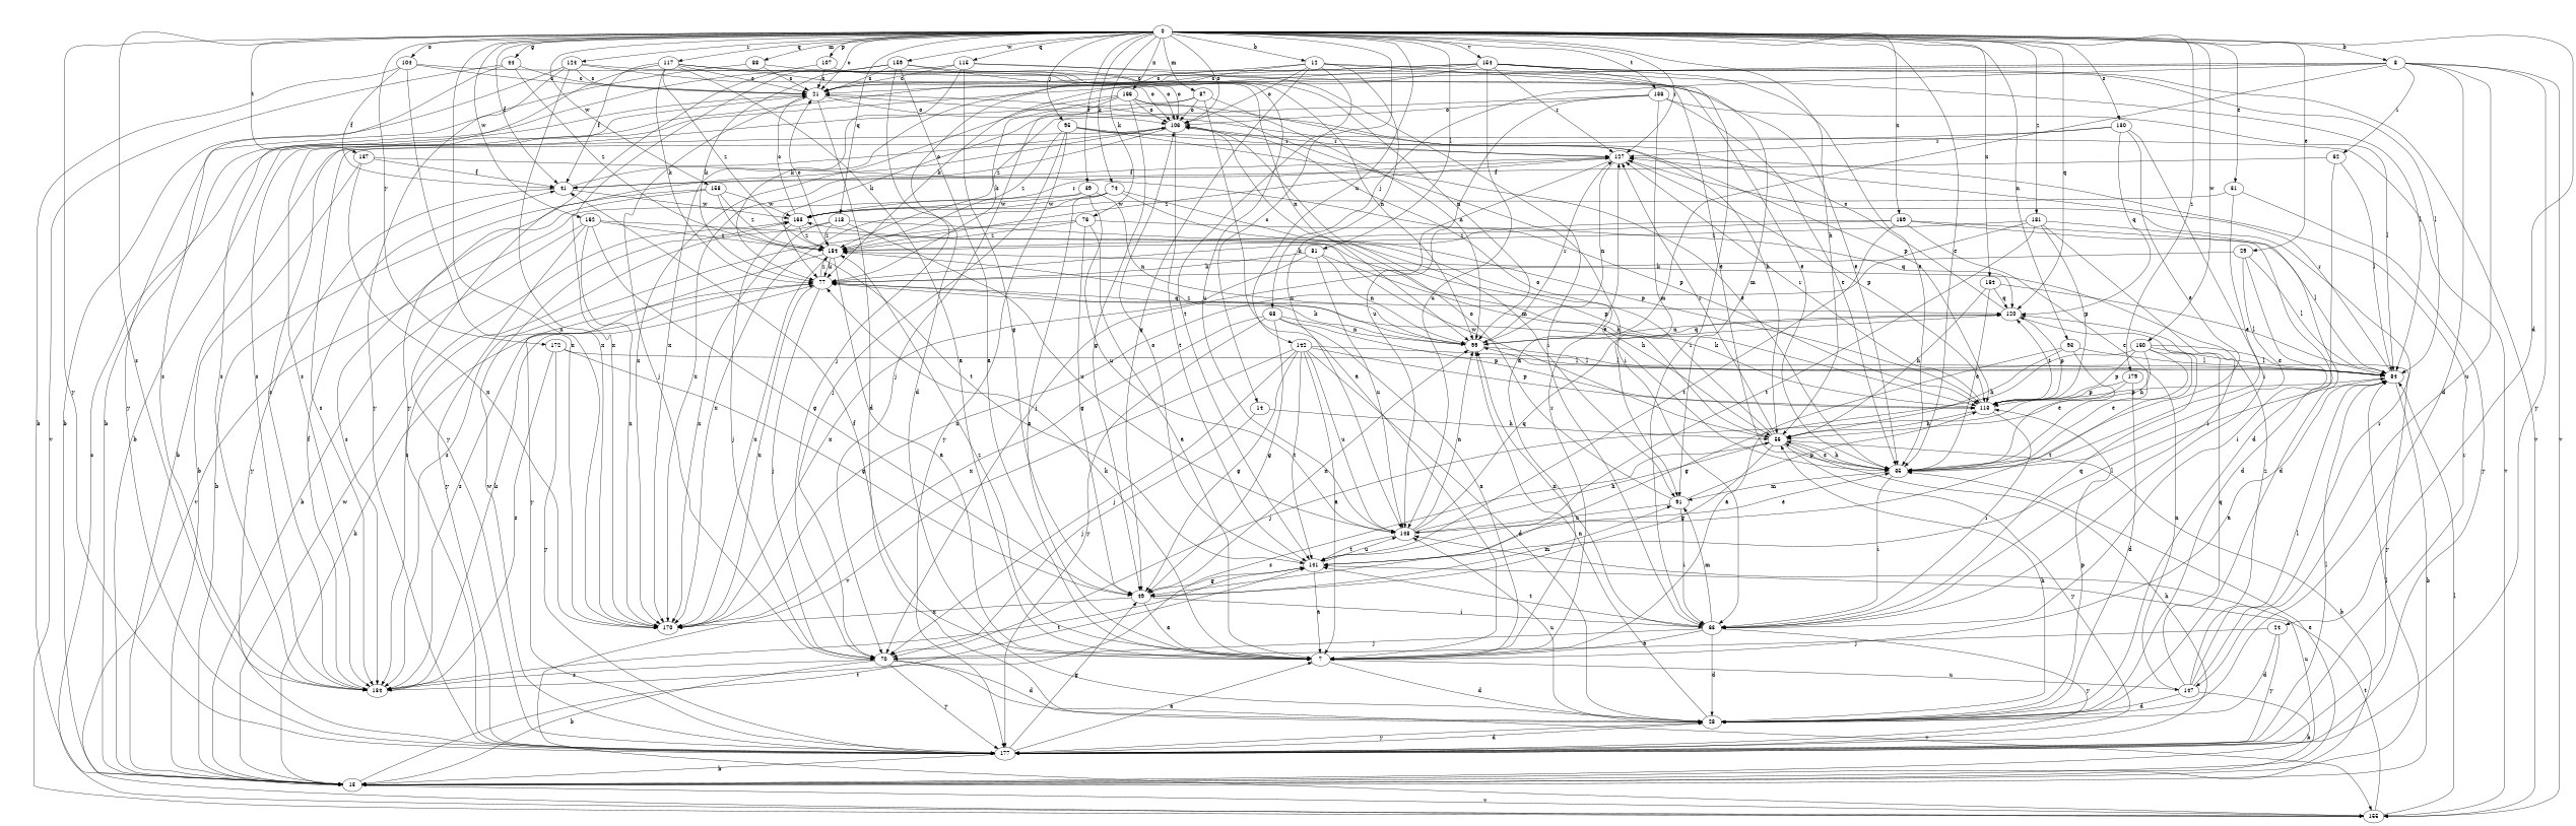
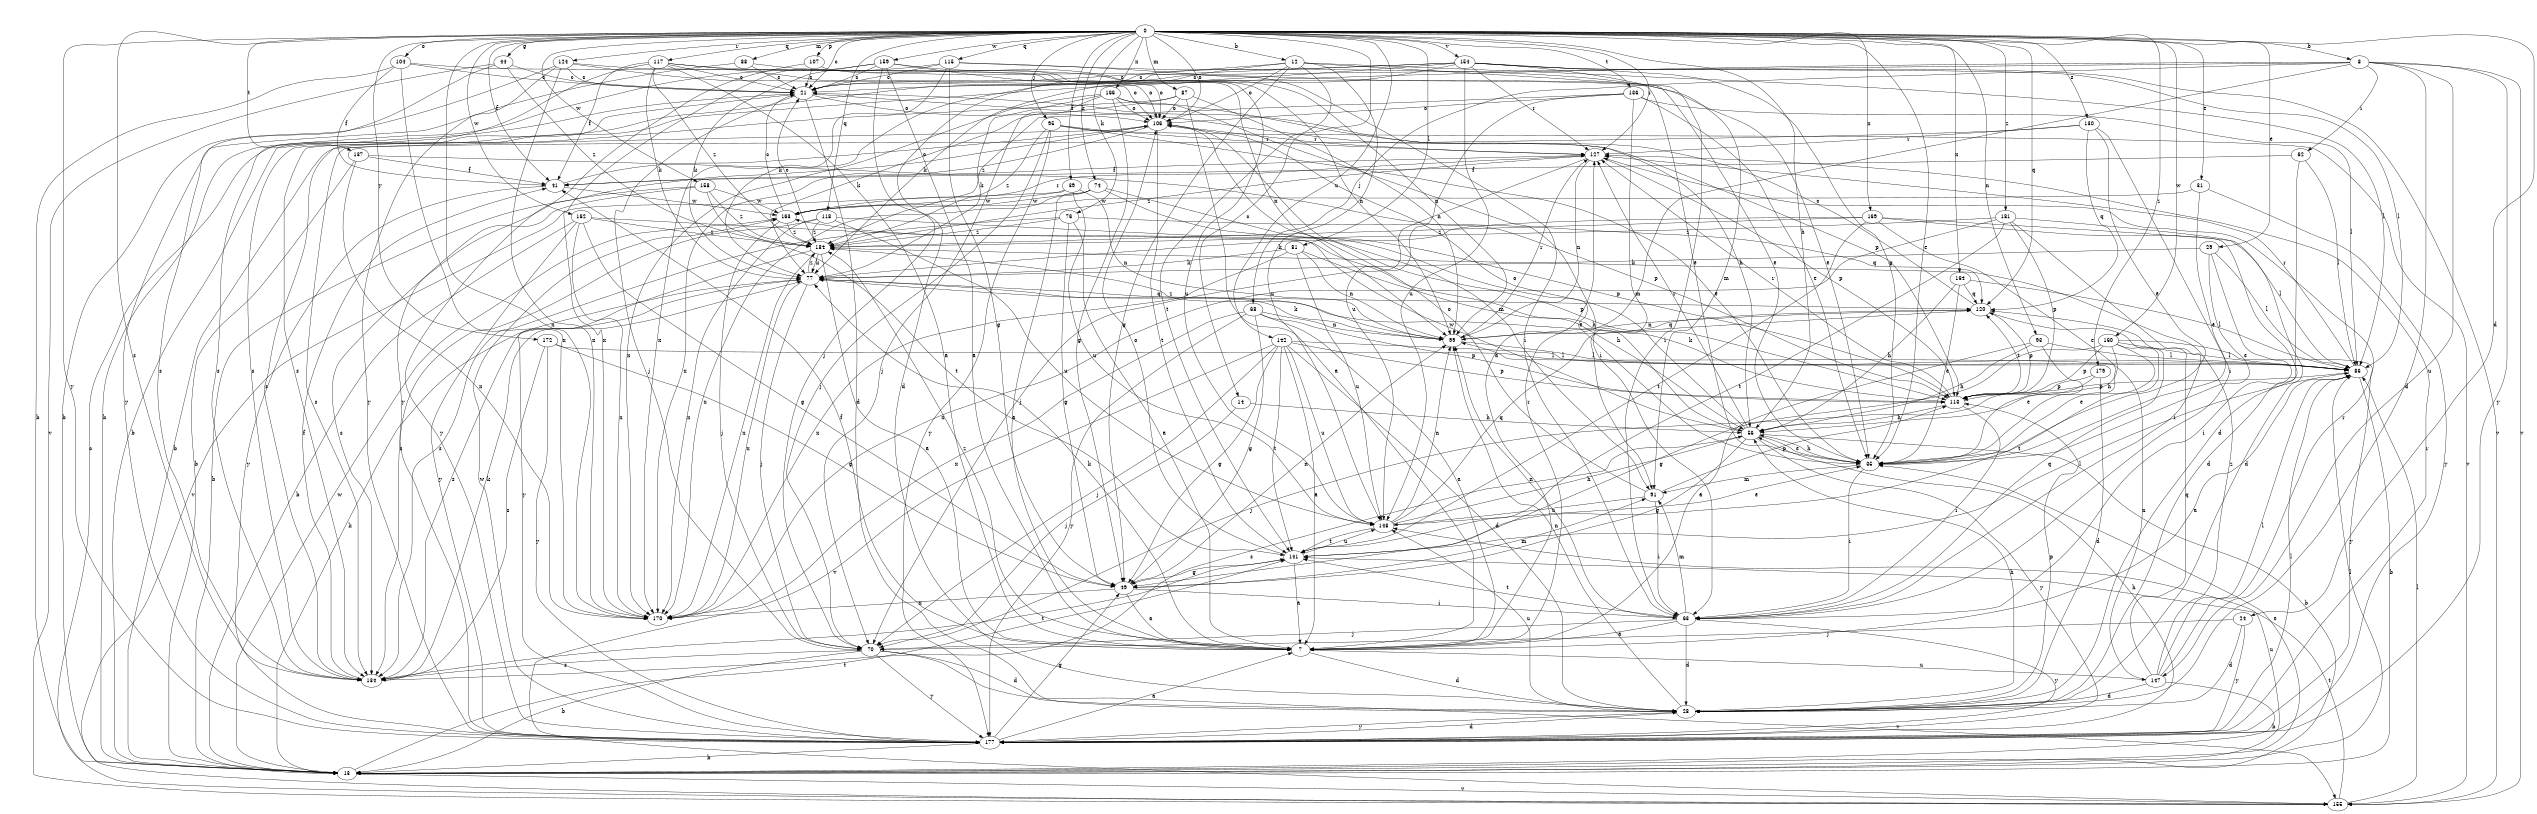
  strict digraph {
    0
    8
    12
    n4 [label=14]
    21
    24
    29
    31
    35
    39
    41
    44
    56
    n14 [label=95]
    74
    76
    81
    87
    88
    93
    104
    106
    107
    115
    117
    118
    120
    124
    127
    130
    134
    136
    137
    142
    154
    158
    159
    160
    162
    164
    166
    169
    170
    172
    177
    179
    181
    7
    28
    147
    62
    68
    155
    49
    63
    70
-   84
+   84 [label=86]
    141
    148
    13
    113
    77
    163
    91
    99
    184
    0 -> 8 [label=b]
    0 -> 12 [label=b]
    0 -> n4 [label=c]
    0 -> 21 [label=c]
    0 -> 24 [label=d]
    0 -> 29 [label=e]
    0 -> 31 [label=e]
    0 -> 35 [label=e]
    0 -> 39 [label=f]
    0 -> 41 [label=f]
    0 -> 44 [label=g]
    0 -> 56 [label=h]
    0 -> n14 [label=j]
    0 -> 74 [label=k]
    0 -> 76 [label=k]
    0 -> 81 [label=l]
    0 -> 87 [label=m]
    0 -> 88 [label=m]
    0 -> 93 [label=n]
    0 -> 104 [label=o]
    0 -> 106 [label=o]
    0 -> 107 [label=p]
    0 -> 115 [label=q]
    0 -> 117 [label=q]
    0 -> 118 [label=q]
    0 -> 120 [label=q]
    0 -> 124 [label=r]
    0 -> 127 [label=r]
    0 -> 130 [label=s]
    0 -> 134 [label=s]
    0 -> 136 [label=t]
    0 -> 137 [label=t]
    0 -> 142 [label=u]
    0 -> 154 [label=v]
    0 -> 158 [label=w]
    0 -> 159 [label=w]
    0 -> 160 [label=w]
    0 -> 162 [label=w]
    0 -> 164 [label=x]
    0 -> 166 [label=x]
    0 -> 169 [label=x]
    0 -> 170 [label=x]
    0 -> 172 [label=y]
    0 -> 177 [label=y]
    0 -> 179 [label=z]
    0 -> 181 [label=z]
    8 -> 21 [label=c]
    8 -> 134 [label=s]
    8 -> 177 [label=y]
    8 -> 7 [label=a]
    8 -> 28 [label=d]
    8 -> 147 [label=u]
    8 -> 62 [label=i]
    8 -> 68 [label=j]
    8 -> 155 [label=v]
    12 -> 21 [label=c]
    12 -> 106 [label=o]
    12 -> 49 [label=g]
    12 -> 63 [label=i]
    12 -> 70 [label=j]
    12 -> 84 [label=l]
    12 -> 141 [label=t]
    12 -> 148 [label=u]
    n4 -> 56 [label=h]
    n4 -> 70 [label=j]
    21 -> 106 [label=o]
    21 -> 28 [label=d]
    21 -> 70 [label=j]
    21 -> 13 [label=b]
    21 -> 113 [label=p]
    24 -> 177 [label=y]
    24 -> 28 [label=d]
    24 -> 70 [label=j]
    29 -> 35 [label=e]
    29 -> 63 [label=i]
    29 -> 84 [label=l]
    29 -> 77 [label=k]
    31 -> 35 [label=e]
    31 -> 177 [label=y]
    31 -> 163 [label=w]
    35 -> 56 [label=h]
    35 -> 63 [label=i]
    35 -> 91 [label=m]
    39 -> 155 [label=v]
    39 -> 148 [label=u]
    39 -> 163 [label=w]
    39 -> 99 [label=n]
    41 -> 106 [label=o]
    41 -> 177 [label=y]
    41 -> 163 [label=w]
    44 -> 21 [label=c]
    44 -> 134 [label=s]
    44 -> 155 [label=v]
    44 -> 184 [label=z]
    56 -> 35 [label=e]
    56 -> 106 [label=o]
    56 -> 127 [label=r]
    56 -> 134 [label=s]
    56 -> 177 [label=y]
    56 -> 49 [label=g]
    56 -> 13 [label=b]
    56 -> 163 [label=w]
    n14 -> 35 [label=e]
    n14 -> 127 [label=r]
    n14 -> 177 [label=y]
    n14 -> 155 [label=v]
    n14 -> 70 [label=j]
    n14 -> 184 [label=z]
    74 -> 35 [label=e]
    74 -> 170 [label=x]
    74 -> 7 [label=a]
    74 -> 113 [label=p]
    74 -> 163 [label=w]
    76 -> 120 [label=q]
    76 -> 134 [label=s]
    76 -> 7 [label=a]
    76 -> 49 [label=g]
    76 -> 184 [label=z]
    81 -> 56 [label=h]
    81 -> 170 [label=x]
    81 -> 148 [label=u]
    81 -> 77 [label=k]
    81 -> 99 [label=n]
    87 -> 106 [label=o]
    87 -> 134 [label=s]
    87 -> 7 [label=a]
    87 -> 77 [label=k]
    87 -> 99 [label=n]
    88 -> 21 [label=c]
    88 -> 35 [label=e]
    88 -> 177 [label=y]
    93 -> 35 [label=e]
    93 -> 56 [label=h]
    93 -> 7 [label=a]
    93 -> 84 [label=l]
    104 -> 21 [label=c]
    104 -> 41 [label=f]
    104 -> 170 [label=x]
    104 -> 13 [label=b]
    104 -> 99 [label=n]
    106 -> 127 [label=r]
    106 -> 170 [label=x]
    106 -> 177 [label=y]
    106 -> 141 [label=t]
    106 -> 13 [label=b]
    106 -> 91 [label=m]
    107 -> 21 [label=c]
    107 -> 177 [label=y]
    107 -> 99 [label=n]
    115 -> 21 [label=c]
    115 -> 35 [label=e]
    115 -> 49 [label=g]
    115 -> 63 [label=i]
    115 -> 13 [label=b]
    115 -> 77 [label=k]
    117 -> 21 [label=c]
    117 -> 35 [label=e]
    117 -> 41 [label=f]
    117 -> 106 [label=o]
    117 -> 134 [label=s]
    117 -> 7 [label=a]
    117 -> 77 [label=k]
    117 -> 184 [label=z]
    118 -> 134 [label=s]
    118 -> 170 [label=x]
    118 -> 148 [label=u]
    118 -> 113 [label=p]
    118 -> 184 [label=z]
    120 -> 21 [label=c]
    120 -> 113 [label=p]
    120 -> 99 [label=n]
    124 -> 21 [label=c]
    124 -> 106 [label=o]
    124 -> 170 [label=x]
    124 -> 177 [label=y]
    124 -> 148 [label=u]
    124 -> 13 [label=b]
    127 -> 41 [label=f]
    127 -> 70 [label=j]
    127 -> 113 [label=p]
    127 -> 99 [label=n]
    127 -> 184 [label=z]
    130 -> 35 [label=e]
    130 -> 120 [label=q]
    130 -> 127 [label=r]
    130 -> 134 [label=s]
    130 -> 63 [label=i]
    134 -> 41 [label=f]
    134 -> 141 [label=t]
    134 -> 77 [label=k]
    136 -> 35 [label=e]
    136 -> 106 [label=o]
    136 -> 84 [label=l]
    136 -> 148 [label=u]
    136 -> 91 [label=m]
    136 -> 184 [label=z]
    137 -> 41 [label=f]
    137 -> 170 [label=x]
    137 -> 13 [label=b]
    137 -> 113 [label=p]
    142 -> 7 [label=a]
    142 -> 28 [label=d]
    142 -> 155 [label=v]
    142 -> 49 [label=g]
    142 -> 70 [label=j]
    142 -> 84 [label=l]
    142 -> 141 [label=t]
    142 -> 148 [label=u]
    142 -> 113 [label=p]
    154 -> 21 [label=c]
-   154 -> 35 [label=e]
+   154 -> 35 [label=g]
    154 -> 127 [label=r]
    154 -> 134 [label=s]
    154 -> 170 [label=x]
    154 -> 155 [label=v]
    154 -> 84 [label=l]
    154 -> 148 [label=u]
    154 -> 77 [label=k]
    154 -> 91 [label=m]
    158 -> 134 [label=s]
    158 -> 141 [label=t]
    158 -> 13 [label=b]
    158 -> 163 [label=w]
    158 -> 184 [label=z]
    159 -> 21 [label=c]
    159 -> 106 [label=o]
    159 -> 170 [label=x]
    159 -> 7 [label=a]
    159 -> 28 [label=d]
    159 -> 77 [label=k]
    159 -> 99 [label=n]
    160 -> 35 [label=e]
    160 -> 56 [label=h]
    160 -> 177 [label=y]
    160 -> 49 [label=g]
    160 -> 84 [label=l]
    160 -> 141 [label=t]
    160 -> 113 [label=p]
    162 -> 56 [label=h]
    162 -> 170 [label=x]
    162 -> 177 [label=y]
    162 -> 49 [label=g]
    162 -> 13 [label=b]
    162 -> 184 [label=z]
    164 -> 35 [label=e]
    164 -> 56 [label=h]
    164 -> 120 [label=q]
    164 -> 84 [label=l]
    166 -> 56 [label=h]
    166 -> 106 [label=o]
    166 -> 170 [label=x]
    166 -> 49 [label=g]
    166 -> 63 [label=i]
    166 -> 70 [label=j]
    166 -> 77 [label=k]
    169 -> 35 [label=e]
    169 -> 28 [label=d]
    169 -> 84 [label=l]
    169 -> 141 [label=t]
    169 -> 77 [label=k]
    169 -> 184 [label=z]
    172 -> 134 [label=s]
    172 -> 177 [label=y]
    172 -> 49 [label=g]
    172 -> 84 [label=l]
    177 -> 56 [label=h]
    177 -> 127 [label=r]
    177 -> 7 [label=a]
    177 -> 28 [label=d]
    177 -> 49 [label=g]
    177 -> 84 [label=l]
    177 -> 13 [label=b]
    177 -> 163 [label=w]
    179 -> 28 [label=d]
    179 -> 70 [label=j]
    179 -> 113 [label=p]
    181 -> 170 [label=x]
    181 -> 28 [label=d]
    181 -> 63 [label=i]
    181 -> 141 [label=t]
    181 -> 113 [label=p]
    181 -> 184 [label=z]
    7 -> 41 [label=f]
    7 -> 127 [label=r]
    7 -> 28 [label=d]
    7 -> 147 [label=u]
    7 -> 77 [label=k]
    7 -> 184 [label=z]
    28 -> 56 [label=h]
    28 -> 177 [label=y]
    28 -> 148 [label=u]
    28 -> 113 [label=p]
    28 -> 99 [label=n]
    147 -> 120 [label=q]
    147 -> 127 [label=r]
    147 -> 28 [label=d]
    147 -> 84 [label=l]
    147 -> 13 [label=b]
    147 -> 99 [label=n]
    147 -> 184 [label=z]
    62 -> 41 [label=f]
    62 -> 28 [label=d]
    62 -> 84 [label=l]
    68 -> 170 [label=x]
    68 -> 177 [label=y]
    68 -> 7 [label=a]
    68 -> 49 [label=g]
    68 -> 113 [label=p]
    68 -> 99 [label=n]
    155 -> 21 [label=c]
    155 -> 84 [label=l]
    155 -> 141 [label=t]
    49 -> 170 [label=x]
    49 -> 7 [label=a]
    49 -> 63 [label=i]
    49 -> 91 [label=m]
    49 -> 99 [label=n]
    63 -> 120 [label=q]
    63 -> 177 [label=y]
    63 -> 7 [label=a]
    63 -> 28 [label=d]
    63 -> 70 [label=j]
    63 -> 141 [label=t]
    63 -> 91 [label=m]
    63 -> 99 [label=n]
    70 -> 134 [label=s]
    70 -> 177 [label=y]
    70 -> 28 [label=d]
    70 -> 155 [label=v]
    70 -> 13 [label=b]
    84 -> 127 [label=r]
    84 -> 7 [label=a]
    84 -> 13 [label=b]
    84 -> 113 [label=p]
    141 -> 106 [label=o]
    141 -> 7 [label=a]
    141 -> 49 [label=g]
    141 -> 84 [label=l]
    141 -> 148 [label=u]
    148 -> 35 [label=e]
    148 -> 56 [label=h]
    148 -> 120 [label=q]
    148 -> 141 [label=t]
    148 -> 99 [label=n]
    13 -> 35 [label=e]
    13 -> 155 [label=v]
    13 -> 84 [label=l]
    13 -> 141 [label=t]
    13 -> 148 [label=u]
    13 -> 77 [label=k]
    13 -> 163 [label=w]
    113 -> 56 [label=h]
    113 -> 120 [label=t]
    113 -> 127 [label=r]
    113 -> 63 [label=i]
    113 -> 77 [label=k]
    77 -> 120 [label=q]
    77 -> 134 [label=s]
    77 -> 170 [label=x]
    77 -> 70 [label=j]
    77 -> 184 [label=z]
    163 -> 21 [label=c]
    163 -> 127 [label=r]
    163 -> 70 [label=j]
    163 -> 184 [label=z]
    91 -> 106 [label=o]
    91 -> 63 [label=i]
    91 -> 148 [label=u]
    91 -> 113 [label=p]
    99 -> 120 [label=q]
    99 -> 127 [label=r]
    99 -> 84 [label=l]
    99 -> 77 [label=k]
    99 -> 184 [label=z]
    184 -> 21 [label=c]
    184 -> 170 [label=x]
    184 -> 177 [label=y]
    184 -> 7 [label=a]
    184 -> 77 [label=k]
  }
